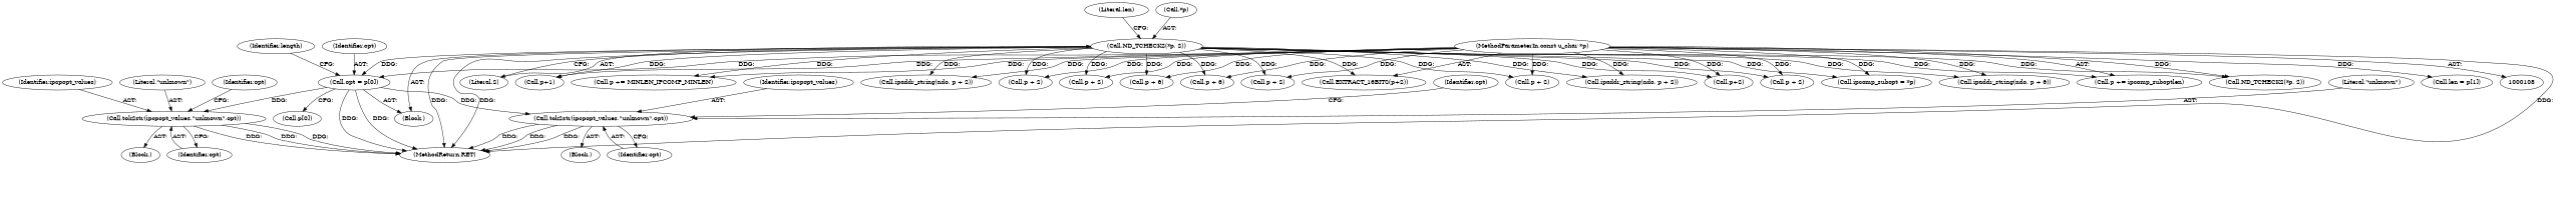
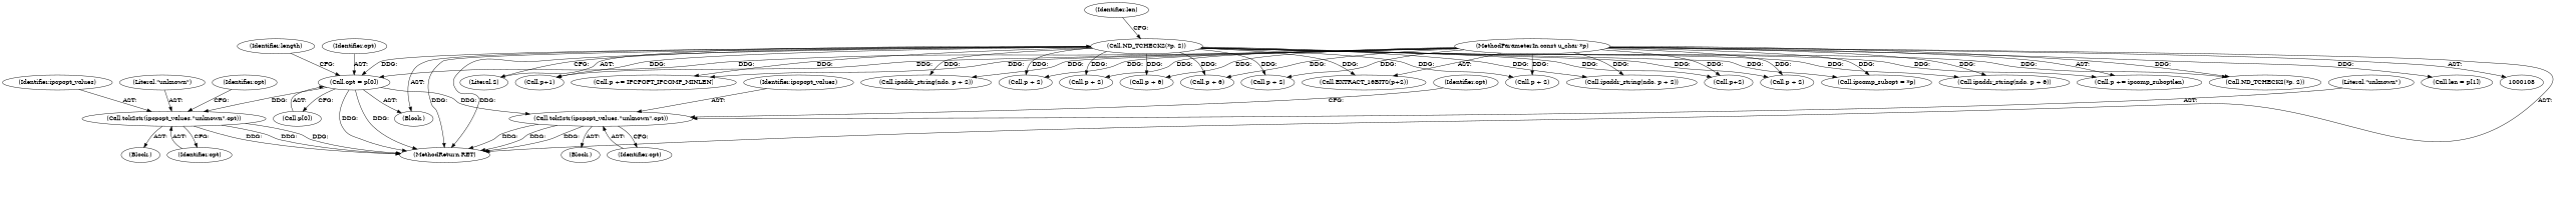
  digraph {
    n1 [label="(Call,opt = p[0])"]
    n2 [label="(Call,tok2str(ipcpopt_values,\"unknown\",opt))"]
    n3 [label="(Call,tok2str(ipcpopt_values,\"unknown\",opt))"]
    n4 [label="(MethodReturn,RET)"]
    n5 [label="(Call,p[0])"]
    n6 [label="(Block,)"]
    n7 [label="(Block,)"]
    n8 [label="(Identifier,opt)"]
    n9 [label="(Block,)"]
    n10 [label="(Identifier,opt)"]
    n11 [label="(Call,ND_TCHECK2(*p, 2))"]
    n12 [label="(Call,p += ipcomp_suboptlen)"]
    n13 [label="(Call,ND_TCHECK2(*p, 2))"]
    n14 [label="(Call,p+1)"]
-   n15 [label="(Call,p += MINLEN_IPCOMP_MINLEN)"]
+   n15 [label="(Call,p += IPCPOPT_IPCOMP_MINLEN)"]
    n16 [label="(Call,p + 2)"]
    n17 [label="(Call,p + 6)"]
    n18 [label="(Call,EXTRACT_16BITS(p+2))"]
    n19 [label="(Call,p+2)"]
    n20 [label="(Call,ipcomp_subopt = *p)"]
    n21 [label="(Call,ipaddr_string(ndo, p + 2))"]
    n22 [label="(Call,p + 2)"]
    n23 [label="(Call,p + 6)"]
    n24 [label="(Literal,2)"]
    n25 [label="(Call,p + 2)"]
    n26 [label="(Call,p + 2)"]
    n27 [label="(Call,ipaddr_string(ndo, p + 2))"]
    n28 [label="(Call,p + 2)"]
    n29 [label="(Call,ipaddr_string(ndo, p + 6))"]
    n30 [label="(MethodParameterIn,const u_char *p)"]
    n31 [label="(Call,len = p[1])"]
    1000108
-   n33 [label="(Literal,len)"]
+   n33 [label="(Identifier,len)"]
    n34 [label="(Identifier,ipcpopt_values)"]
    n35 [label="(Identifier,opt)"]
    n36 [label="(Identifier,opt)"]
-   n37 [label="(Call,*p)"]
    n38 [label="(Identifier,opt)"]
    n39 [label="(Identifier,ipcpopt_values)"]
    n40 [label="(Literal,\"unknown\")"]
    n41 [label="(Literal,\"unknown\")"]
    n42 [label="(Identifier,length)"]
    n1 -> n2 [label="DDG: "]
    n1 -> n3 [label="DDG: "]
    n1 -> n4 [label="DDG: "]
    n1 -> n4 [label="DDG: "]
    n1 -> n5 [label="CFG: "]
    n1 -> n6 [label="AST: "]
    n2 -> n4 [label="DDG: "]
    n2 -> n4 [label="DDG: "]
    n2 -> n4 [label="DDG: "]
    n2 -> n7 [label="AST: "]
    n2 -> n8 [label="CFG: "]
    n3 -> n4 [label="DDG: "]
    n3 -> n4 [label="DDG: "]
    n3 -> n4 [label="DDG: "]
    n3 -> n9 [label="AST: "]
    n3 -> n10 [label="CFG: "]
+   n5 -> n1 [label="AST: "]
    n8 -> n2 [label="AST: "]
    n10 -> n3 [label="AST: "]
    n11 -> n1 [label="DDG: "]
    n11 -> n4 [label="DDG: "]
    n11 -> n4 [label="DDG: "]
    n11 -> n6 [label="AST: "]
    n11 -> n12 [label="DDG: "]
    n11 -> n13 [label="DDG: "]
    n11 -> n14 [label="DDG: "]
    n11 -> n15 [label="DDG: "]
    n11 -> n16 [label="DDG: "]
    n11 -> n17 [label="DDG: "]
    n11 -> n18 [label="DDG: "]
    n11 -> n19 [label="DDG: "]
    n11 -> n20 [label="DDG: "]
    n11 -> n21 [label="DDG: "]
    n11 -> n22 [label="DDG: "]
    n11 -> n23 [label="DDG: "]
    n11 -> n24 [label="CFG: "]
    n11 -> n25 [label="DDG: "]
    n11 -> n26 [label="DDG: "]
    n11 -> n27 [label="DDG: "]
    n11 -> n28 [label="DDG: "]
    n11 -> n29 [label="DDG: "]
    n24 -> n11 [label="AST: "]
    n30 -> n1 [label="DDG: "]
-   n30 -> n4 [label="DDG: "]
+   n30 -> n4 [label="AST: "]
    n30 -> n12 [label="AST: "]
    n30 -> n13 [label="DDG: "]
    n30 -> n14 [label="DDG: "]
    n30 -> n15 [label="DDG: "]
    n30 -> n16 [label="DDG: "]
    n30 -> n17 [label="DDG: "]
    n30 -> n18 [label="AST: "]
    n30 -> n19 [label="DDG: "]
    n30 -> n20 [label="DDG: "]
    n30 -> n21 [label="DDG: "]
    n30 -> n22 [label="DDG: "]
    n30 -> n23 [label="DDG: "]
    n30 -> n25 [label="DDG: "]
    n30 -> n26 [label="DDG: "]
    n30 -> n27 [label="DDG: "]
    n30 -> n28 [label="DDG: "]
    n30 -> n29 [label="DDG: "]
    n30 -> n31 [label="DDG: "]
    n30 -> 1000108 [label="AST: "]
    n33 -> n11 [label="CFG: "]
    n34 -> n3 [label="AST: "]
    n35 -> n2 [label="CFG: "]
    n36 -> n3 [label="CFG: "]
-   n37 -> n11 [label="AST: "]
    n38 -> n1 [label="AST: "]
    n39 -> n2 [label="AST: "]
    n40 -> n2 [label="AST: "]
    n41 -> n3 [label="AST: "]
    n42 -> n1 [label="CFG: "]
  }
